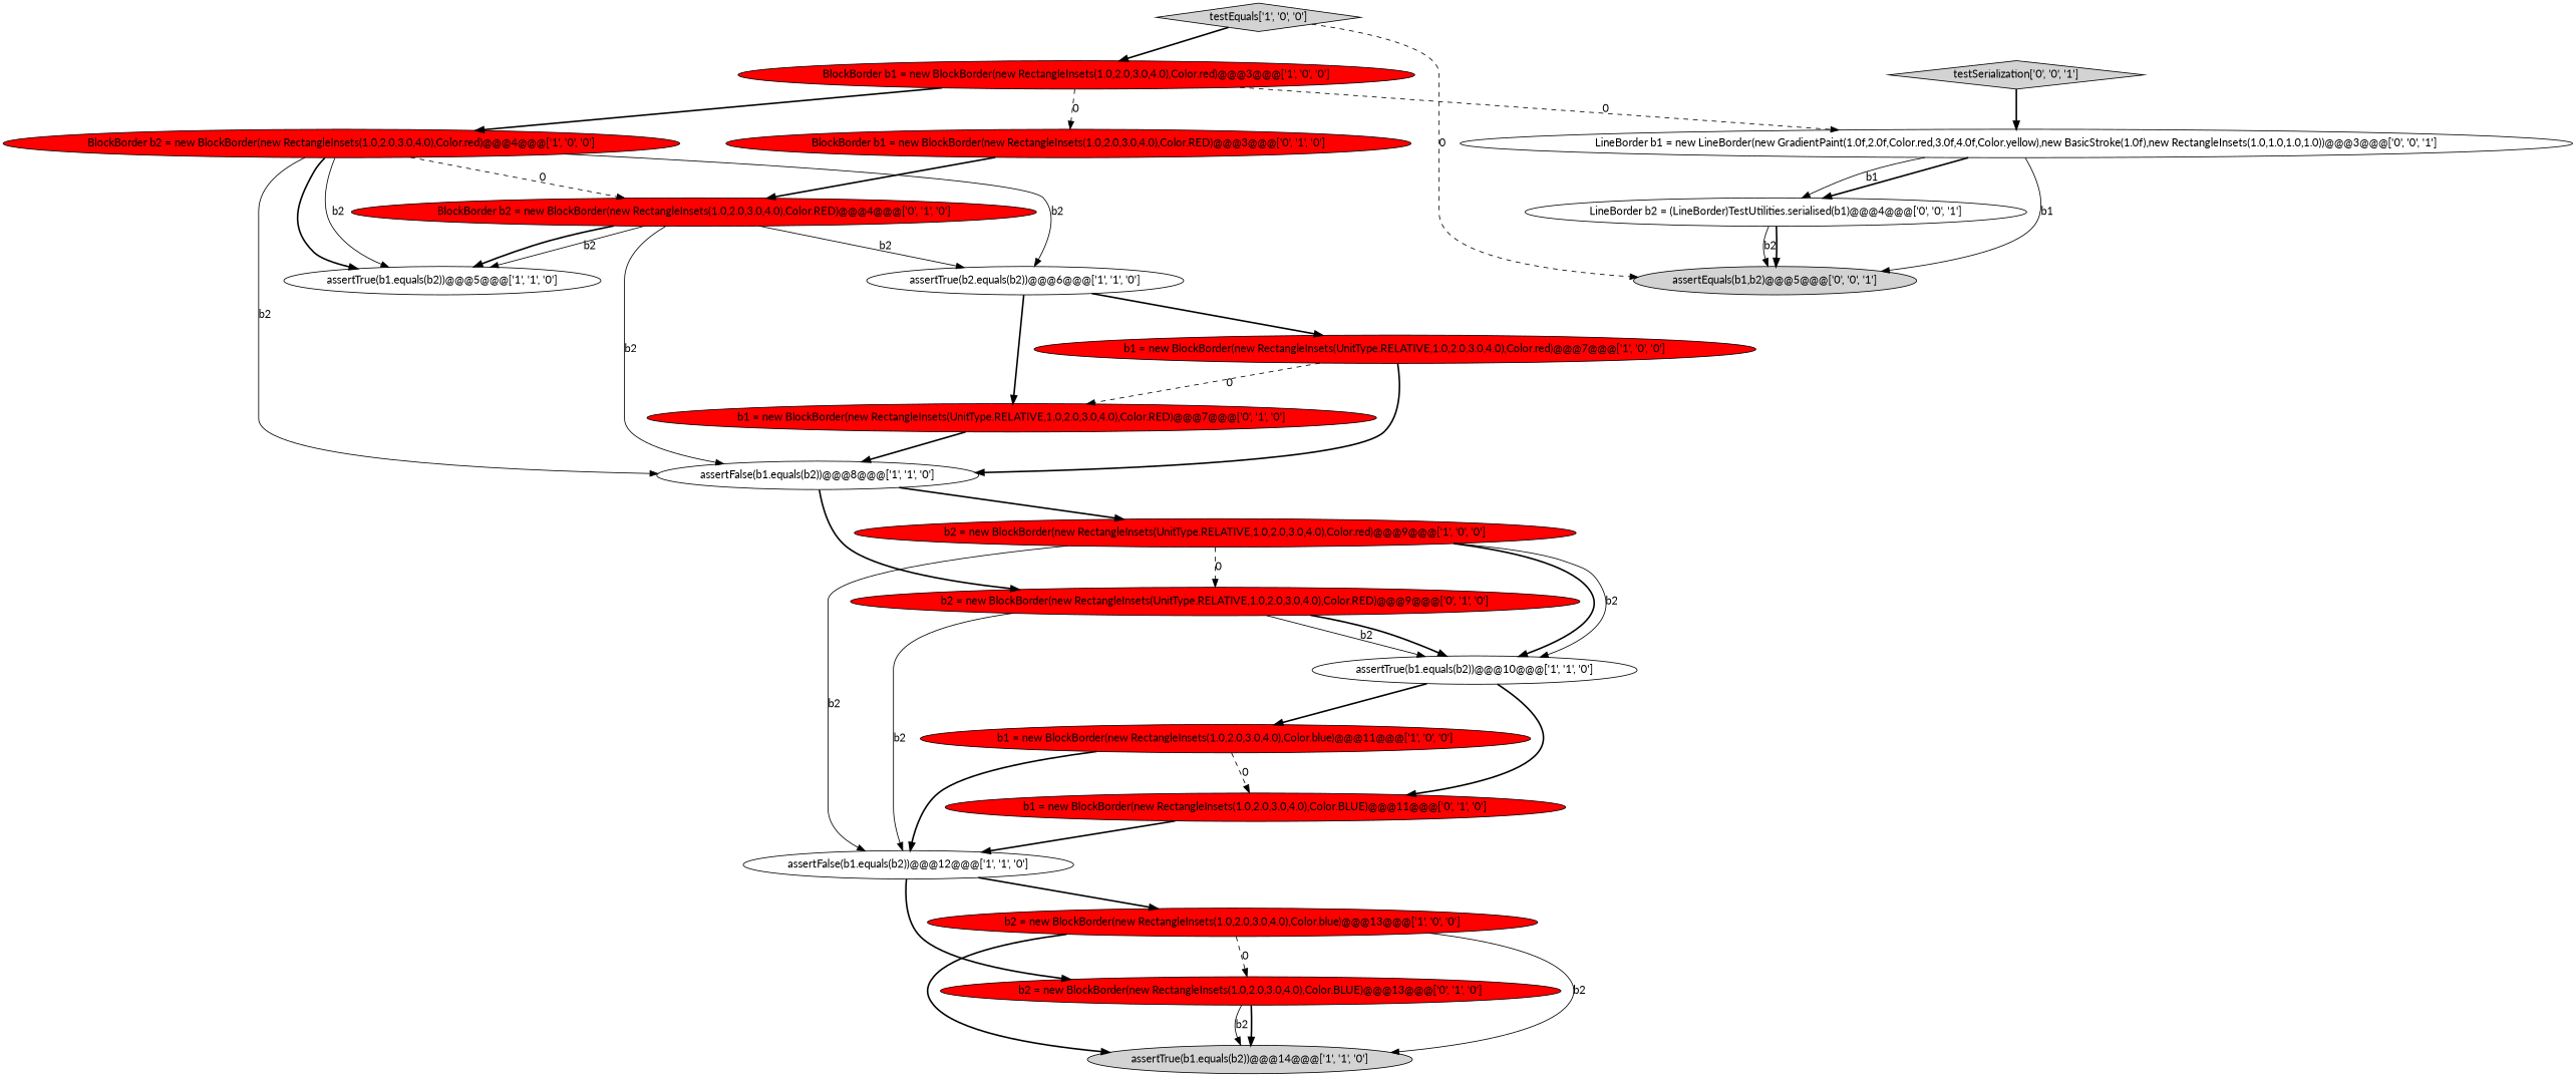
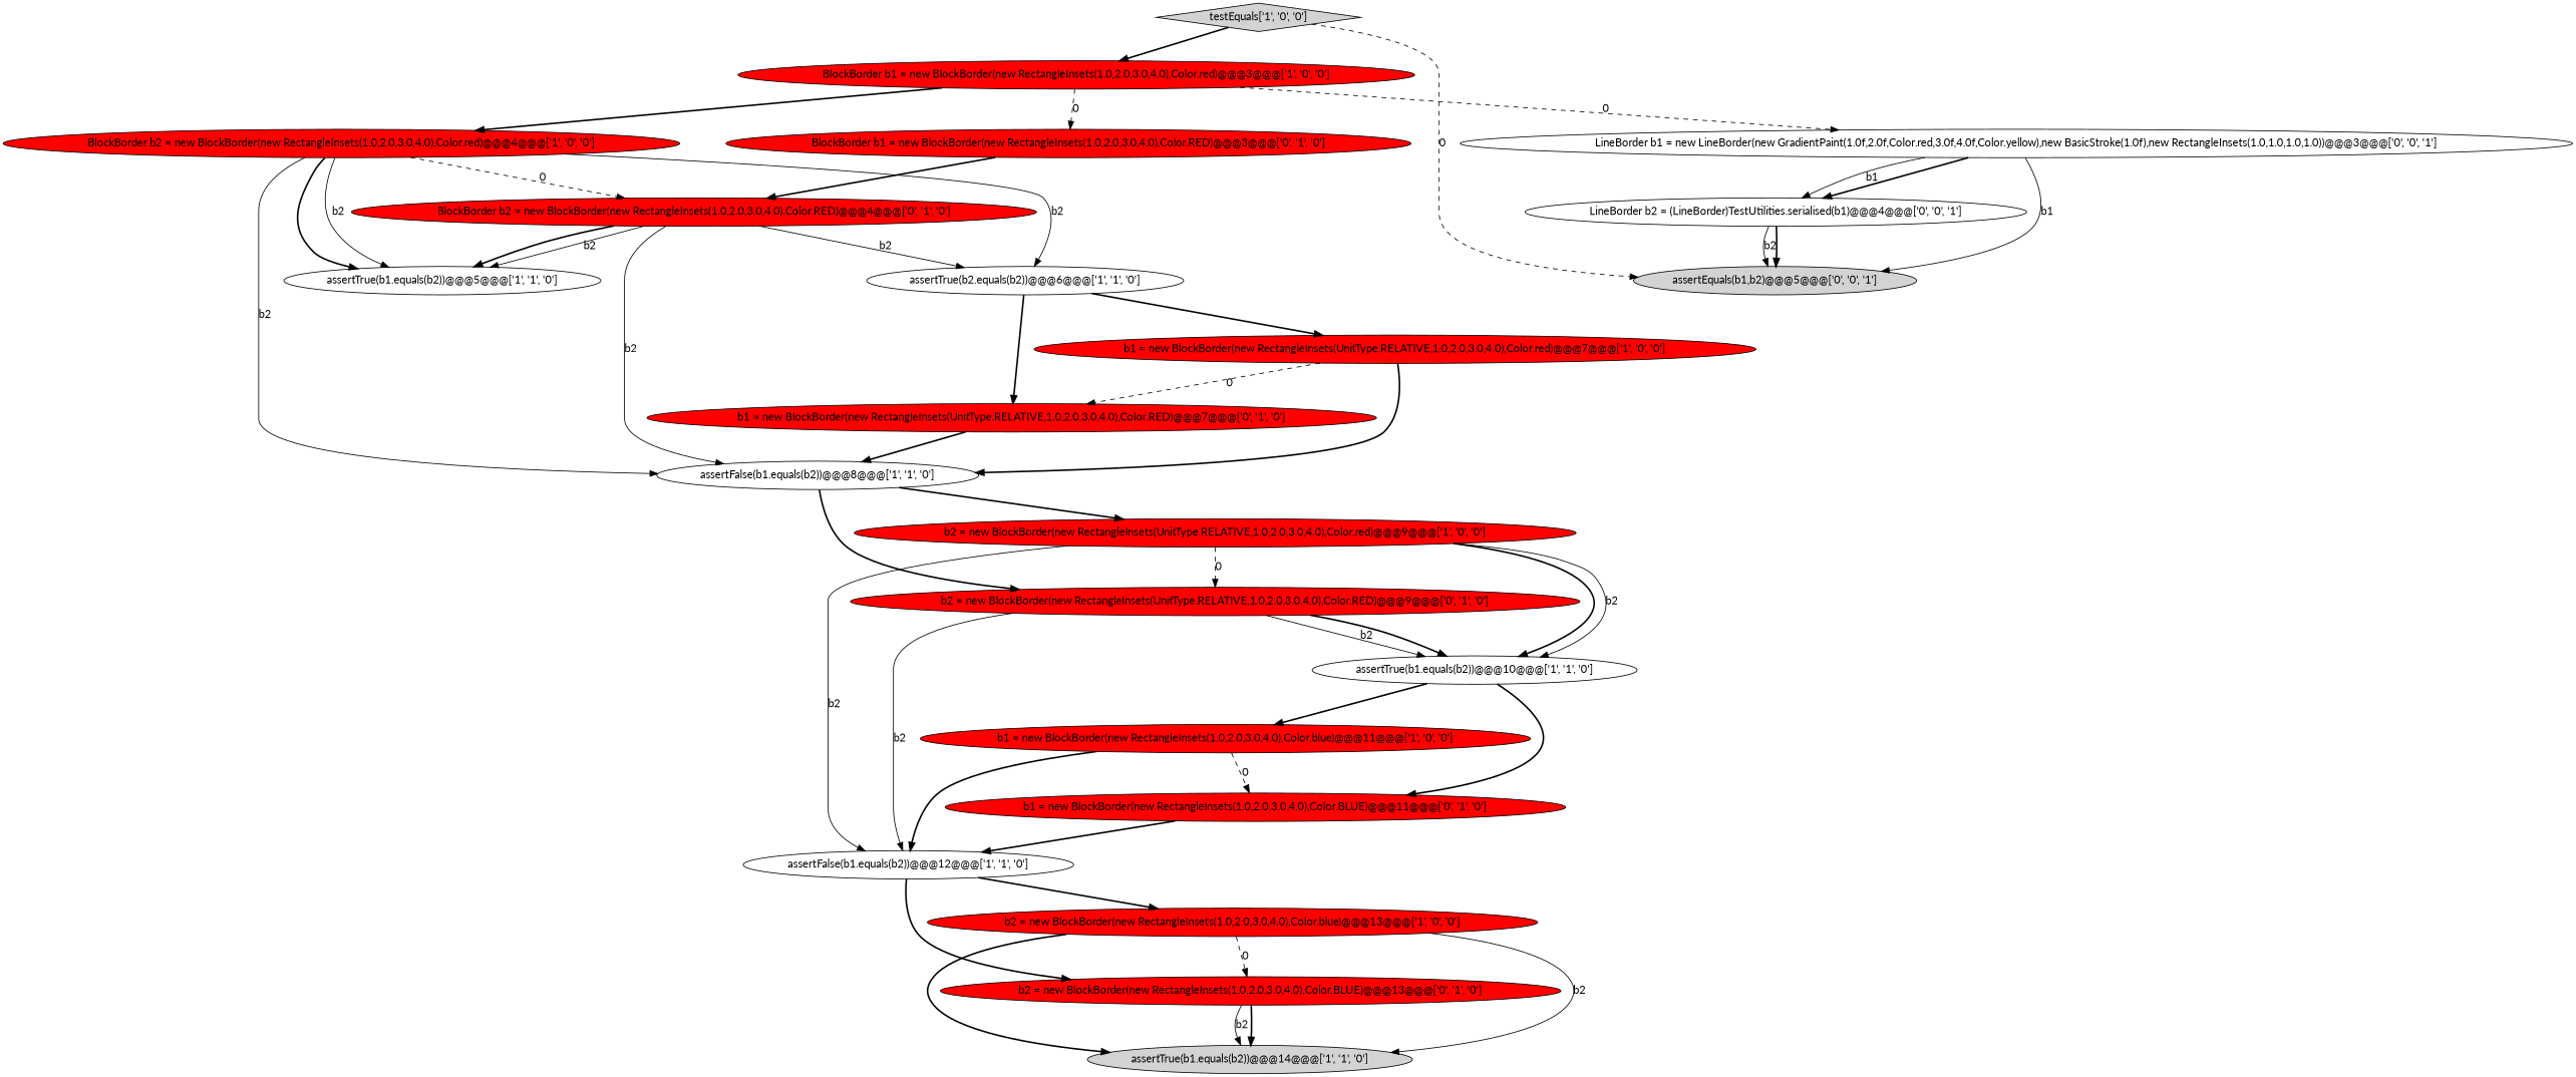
  digraph {
    fontname=Lato
    node [fillcolor=red fontname=Lato shape=ellipse style=filled]
    edge [fontname=Lato style=bold]
    n1 [label="b1 = new BlockBorder(new RectangleInsets(UnitType.RELATIVE,1.0,2.0,3.0,4.0),Color.RED)@@@7@@@['0', '1', '0']"]
    n2 [fillcolor=white label="assertFalse(b1.equals(b2))@@@8@@@['1', '1', '0']"]
    n3 [label="b2 = new BlockBorder(new RectangleInsets(UnitType.RELATIVE,1.0,2.0,3.0,4.0),Color.red)@@@9@@@['1', '0', '0']"]
    n4 [label="b2 = new BlockBorder(new RectangleInsets(UnitType.RELATIVE,1.0,2.0,3.0,4.0),Color.RED)@@@9@@@['0', '1', '0']"]
    n5 [label="b1 = new BlockBorder(new RectangleInsets(1.0,2.0,3.0,4.0),Color.blue)@@@11@@@['1', '0', '0']"]
    n6 [fillcolor=white label="assertFalse(b1.equals(b2))@@@12@@@['1', '1', '0']"]
    n7 [label="b1 = new BlockBorder(new RectangleInsets(1.0,2.0,3.0,4.0),Color.BLUE)@@@11@@@['0', '1', '0']"]
    n8 [label="b2 = new BlockBorder(new RectangleInsets(1.0,2.0,3.0,4.0),Color.BLUE)@@@13@@@['0', '1', '0']"]
    n9 [label="b2 = new BlockBorder(new RectangleInsets(1.0,2.0,3.0,4.0),Color.blue)@@@13@@@['1', '0', '0']"]
-   n10 [fillcolor=lightgray label="testSerialization['0', '0', '1']" shape=diamond]
    n11 [fillcolor=white label="LineBorder b1 = new LineBorder(new GradientPaint(1.0f,2.0f,Color.red,3.0f,4.0f,Color.yellow),new BasicStroke(1.0f),new RectangleInsets(1.0,1.0,1.0,1.0))@@@3@@@['0', '0', '1']"]
    n12 [fillcolor=lightgray label="assertEquals(b1,b2)@@@5@@@['0', '0', '1']"]
    n13 [fillcolor=white label="LineBorder b2 = (LineBorder)TestUtilities.serialised(b1)@@@4@@@['0', '0', '1']"]
    n14 [fillcolor=white label="assertTrue(b1.equals(b2))@@@10@@@['1', '1', '0']"]
    n15 [fillcolor=lightgray label="assertTrue(b1.equals(b2))@@@14@@@['1', '1', '0']"]
    n16 [label="b1 = new BlockBorder(new RectangleInsets(UnitType.RELATIVE,1.0,2.0,3.0,4.0),Color.red)@@@7@@@['1', '0', '0']"]
    n17 [label="BlockBorder b1 = new BlockBorder(new RectangleInsets(1.0,2.0,3.0,4.0),Color.RED)@@@3@@@['0', '1', '0']"]
    n18 [label="BlockBorder b2 = new BlockBorder(new RectangleInsets(1.0,2.0,3.0,4.0),Color.RED)@@@4@@@['0', '1', '0']"]
    n19 [fillcolor=white label="assertTrue(b1.equals(b2))@@@5@@@['1', '1', '0']"]
    n20 [fillcolor=white label="assertTrue(b2.equals(b2))@@@6@@@['1', '1', '0']"]
    n21 [label="BlockBorder b1 = new BlockBorder(new RectangleInsets(1.0,2.0,3.0,4.0),Color.red)@@@3@@@['1', '0', '0']"]
    n22 [label="BlockBorder b2 = new BlockBorder(new RectangleInsets(1.0,2.0,3.0,4.0),Color.red)@@@4@@@['1', '0', '0']"]
    n23 [fillcolor=lightgray label="testEquals['1', '0', '0']" shape=diamond]
    n1 -> n2
    n2 -> n3
    n2 -> n4
    n3 -> n4 [label=0 style=dashed]
    n3 -> n6 [label=b2 style=solid]
    n3 -> n14
    n3 -> n14 [label=b2 style=solid]
    n4 -> n6 [label=b2 style=solid]
    n4 -> n14 [label=b2 style=solid]
    n4 -> n14
    n5 -> n6
    n5 -> n7 [label=0 style=dashed]
    n6 -> n8
    n6 -> n9
    n7 -> n6
    n8 -> n15
    n8 -> n15 [label=b2 style=solid]
    n9 -> n8 [label=0 style=dashed]
    n9 -> n15 [label=b2 style=solid]
    n9 -> n15
-   n10 -> n11
    n11 -> n12 [label=b1 style=solid]
    n11 -> n13
    n11 -> n13 [label=b1 style=solid]
    n13 -> n12 [label=b2 style=solid]
    n13 -> n12
    n14 -> n5
    n14 -> n7
    n16 -> n1 [label=0 style=dashed]
    n16 -> n2
    n17 -> n18
    n18 -> n2 [label=b2 style=solid]
    n18 -> n19 [label=b2 style=solid]
    n18 -> n19
    n18 -> n20 [label=b2 style=solid]
    n20 -> n1
    n20 -> n16
    n21 -> n11 [label=0 style=dashed]
    n21 -> n17 [label=0 style=dashed]
    n21 -> n22
    n22 -> n2 [label=b2 style=solid]
    n22 -> n18 [label=0 style=dashed]
    n22 -> n19
    n22 -> n19 [label=b2 style=solid]
    n22 -> n20 [label=b2 style=solid]
    n23 -> n12 [label=0 style=dashed]
    n23 -> n21
  }
